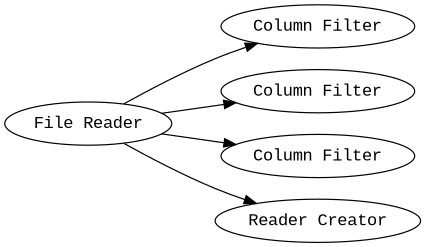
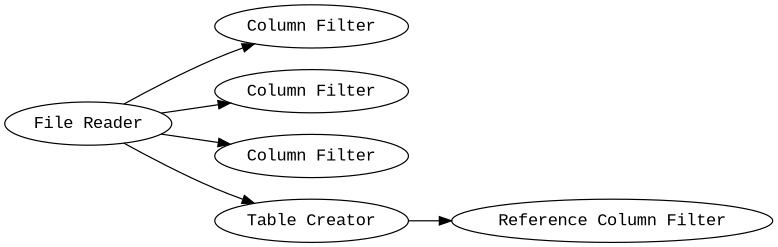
  digraph {
    fontname="Liberation Mono"
    rankdir=LR
    node [fontname="Liberation Mono"]
    edge [fontname="Liberation Mono"]
    n1 [label="Column Filter"]
    n2 [label="Column Filter"]
    n3 [label="Column Filter"]
-   n5 [label="Reader Creator"]
+   n4 [label="Reference Column Filter"]
+   n5 [label="Table Creator"]
    n6 [label="File Reader"]
+   n5 -> n4
    n6 -> n1
    n6 -> n2
    n6 -> n3
    n6 -> n5
  }
